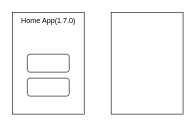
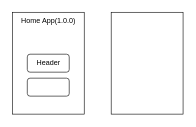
  <mxCell id="0" />
  <mxCell id="1" parent="0" />
  <mxCell id="2" value="" style="whiteSpace=wrap;html=1;fillColor=default;" vertex="1" parent="1"><mxGeometry x="20" y="20" width="120" height="170" as="geometry" /></mxCell>
  <mxCell id="3" value="" style="whiteSpace=wrap;html=1;fillColor=default;" vertex="1" parent="1"><mxGeometry x="185" y="20" width="120" height="170" as="geometry" /></mxCell>
- <mxCell id="4" value="&lt;span style=&quot;&quot;&gt;Home App(1.7.0)&lt;/span&gt;" style="text;html=1;align=center;verticalAlign=middle;resizable=0;points=[];autosize=1;strokeColor=none;fillColor=none;" vertex="1" parent="1"><mxGeometry x="25" y="20" width="110" height="30" as="geometry" /></mxCell>
+ <mxCell id="4" value="&lt;span style=&quot;&quot;&gt;Home App(1.0.0)&lt;/span&gt;" style="text;html=1;align=center;verticalAlign=middle;resizable=0;points=[];autosize=1;strokeColor=none;fillColor=none;" vertex="1" parent="1"><mxGeometry x="25" y="20" width="110" height="30" as="geometry" /></mxCell>
  <mxCell id="5" value="" style="rounded=1;whiteSpace=wrap;html=1;fillColor=default;" vertex="1" parent="1"><mxGeometry x="45" y="90" width="70" height="30" as="geometry" /></mxCell>
+ <mxCell id="6" value="Header" style="text;html=1;align=center;verticalAlign=middle;resizable=0;points=[];autosize=1;strokeColor=none;fillColor=none;" vertex="1" parent="1"><mxGeometry x="50" y="90" width="60" height="30" as="geometry" /></mxCell>
  <mxCell id="7" value="" style="rounded=1;whiteSpace=wrap;html=1;fillColor=default;" vertex="1" parent="1"><mxGeometry x="45" y="130" width="70" height="30" as="geometry" /></mxCell>
